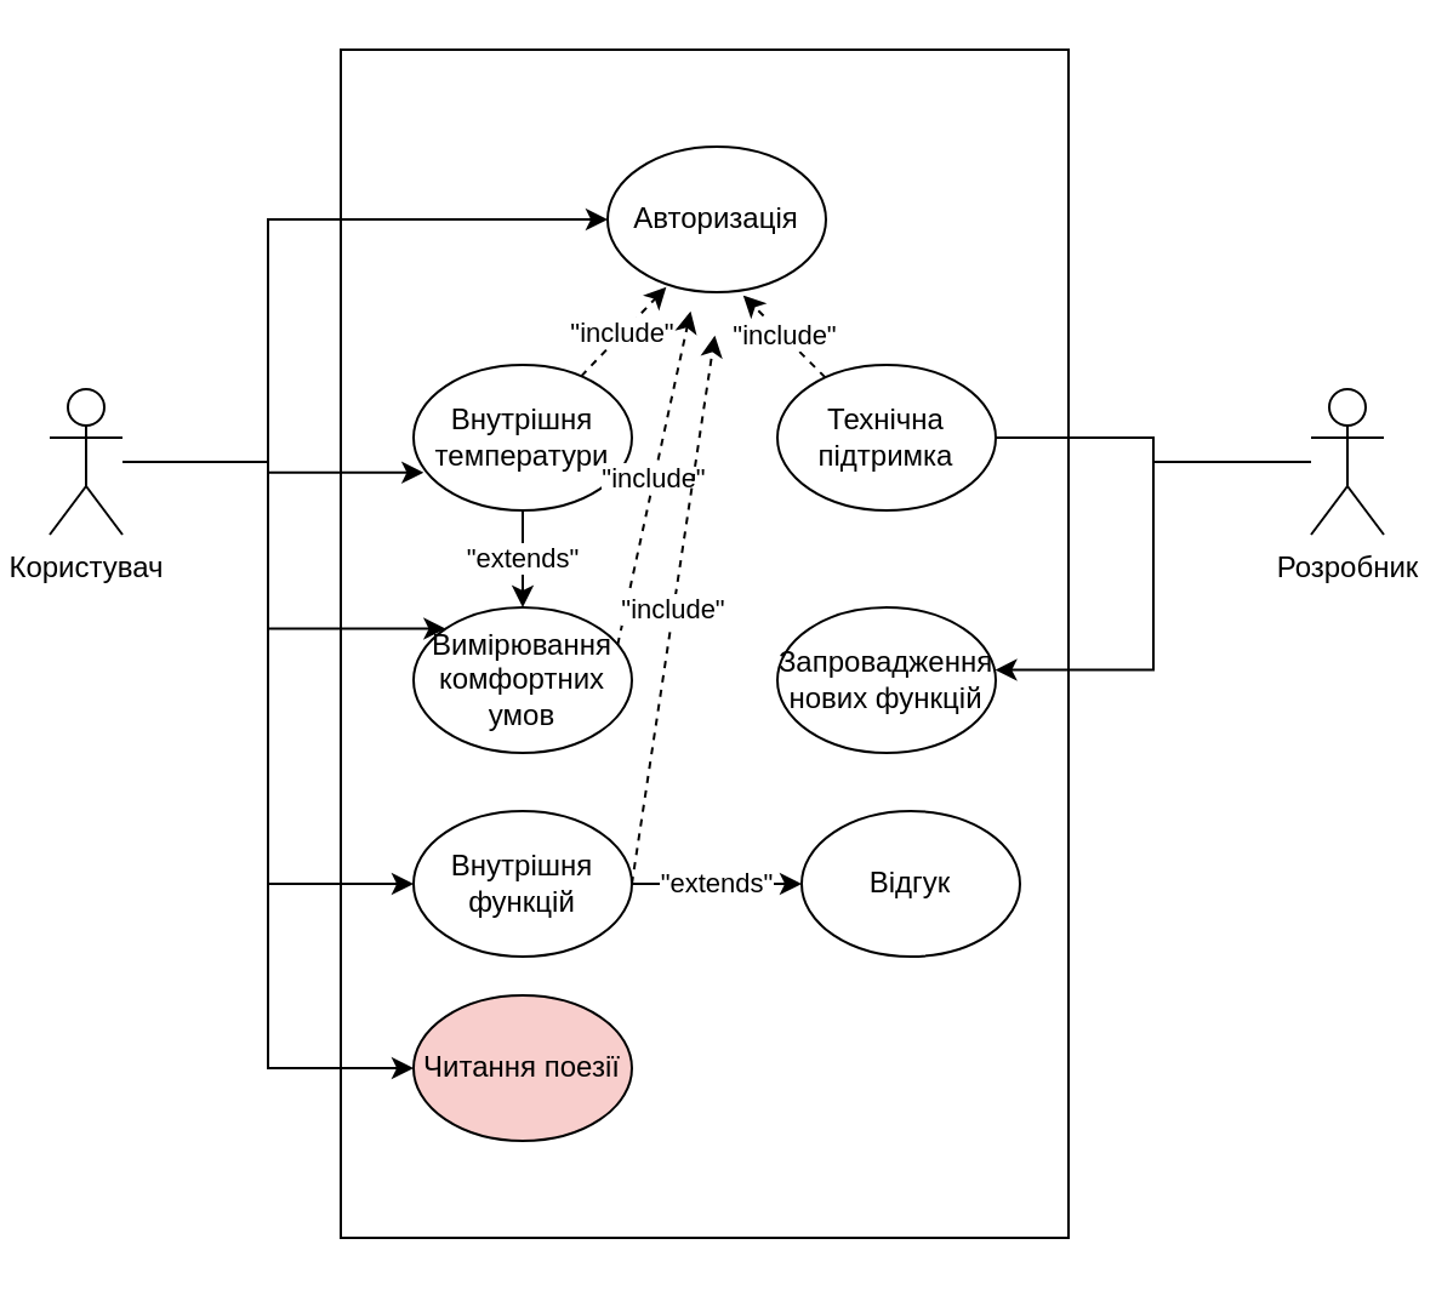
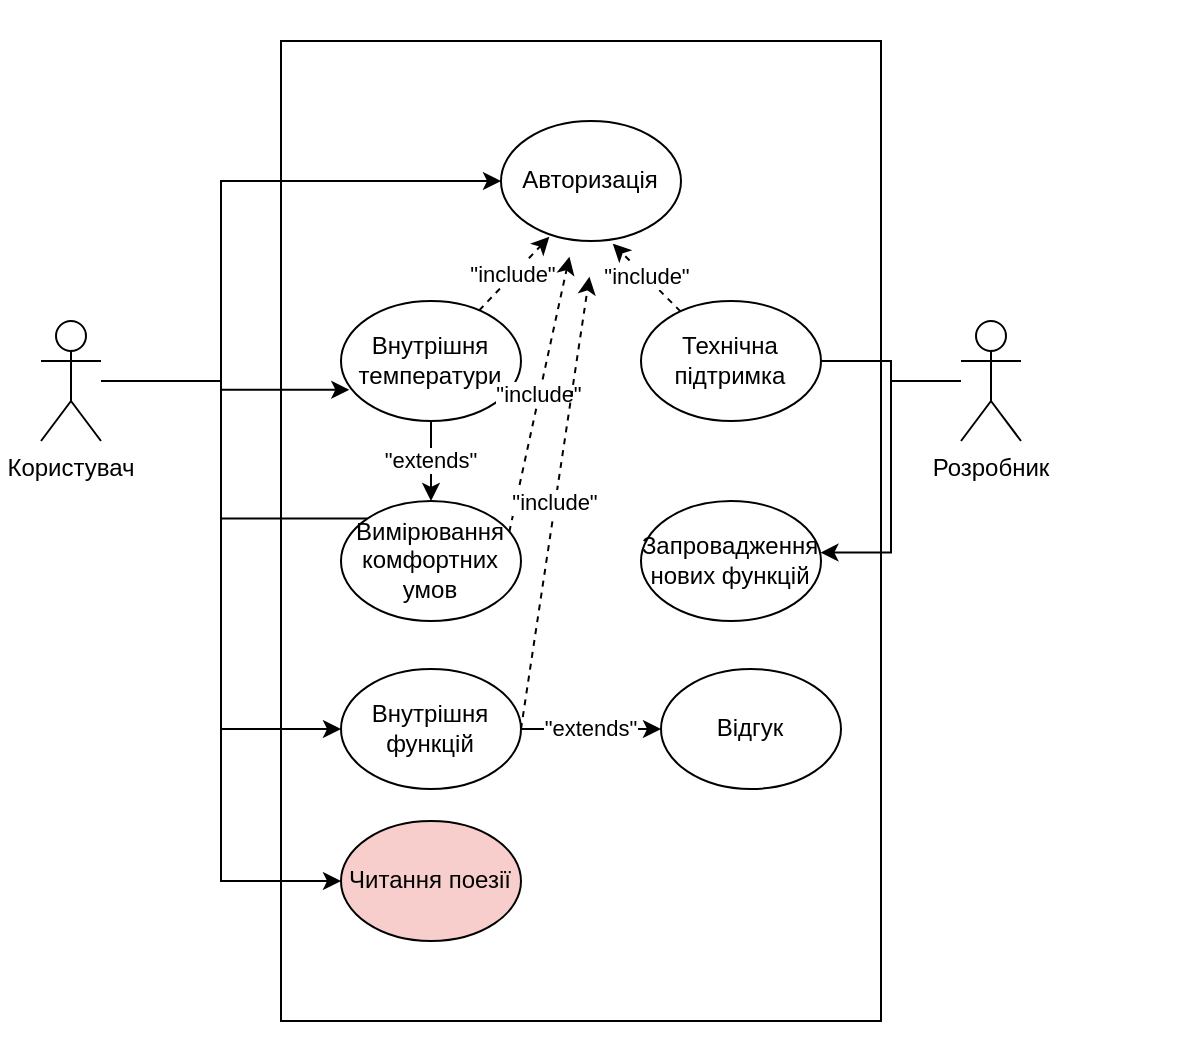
  <mxCell id="0" />
  <mxCell id="1" parent="0" />
  <mxCell id="2" value="" style="rounded=0;whiteSpace=wrap;html=1;" vertex="1" parent="1"><mxGeometry x="140" y="20" width="300" height="490" as="geometry" /></mxCell>
  <mxCell id="3" style="edgeStyle=orthogonalEdgeStyle;rounded=0;orthogonalLoop=1;jettySize=auto;html=1;entryX=0;entryY=0.5;entryDx=0;entryDy=0;" edge="1" parent="1" source="8" target="12"><mxGeometry relative="1" as="geometry"><Array as="points"><mxPoint x="110" y="190" /><mxPoint x="110" y="90" /></Array></mxGeometry></mxCell>
  <mxCell id="4" style="edgeStyle=orthogonalEdgeStyle;rounded=0;orthogonalLoop=1;jettySize=auto;html=1;entryX=0.046;entryY=0.74;entryDx=0;entryDy=0;entryPerimeter=0;" edge="1" parent="1" source="8" target="14"><mxGeometry relative="1" as="geometry" /></mxCell>
- <mxCell id="5" style="edgeStyle=orthogonalEdgeStyle;rounded=0;orthogonalLoop=1;jettySize=auto;html=1;entryX=0;entryY=0;entryDx=0;entryDy=0;" edge="1" parent="1" source="8" target="15"><mxGeometry relative="1" as="geometry"><Array as="points"><mxPoint x="110" y="190" /><mxPoint x="110" y="259" /></Array></mxGeometry></mxCell>
+ <mxCell id="5" style="edgeStyle=orthogonalEdgeStyle;rounded=0;orthogonalLoop=1;jettySize=auto;html=1;entryX=0;entryY=0;entryDx=0;entryDy=0;endArrow=none;" edge="1" parent="1" source="8" target="15"><mxGeometry relative="1" as="geometry"><Array as="points"><mxPoint x="110" y="190" /><mxPoint x="110" y="259" /></Array></mxGeometry></mxCell>
  <mxCell id="6" style="edgeStyle=orthogonalEdgeStyle;rounded=0;orthogonalLoop=1;jettySize=auto;html=1;entryX=0;entryY=0.5;entryDx=0;entryDy=0;" edge="1" parent="1" source="8" target="17"><mxGeometry relative="1" as="geometry" /></mxCell>
  <mxCell id="7" style="edgeStyle=orthogonalEdgeStyle;rounded=0;orthogonalLoop=1;jettySize=auto;html=1;entryX=0;entryY=0.5;entryDx=0;entryDy=0;" edge="1" parent="1" source="8" target="25"><mxGeometry relative="1" as="geometry" /></mxCell>
  <mxCell id="8" value="Користувач" style="shape=umlActor;verticalLabelPosition=bottom;verticalAlign=top;html=1;outlineConnect=0;" vertex="1" parent="1"><mxGeometry x="20" y="160" width="30" height="60" as="geometry" /></mxCell>
  <mxCell id="9" style="edgeStyle=orthogonalEdgeStyle;rounded=0;orthogonalLoop=1;jettySize=auto;html=1;entryX=1;entryY=0.5;entryDx=0;entryDy=0;endArrow=none;" edge="1" parent="1" source="11" target="20"><mxGeometry relative="1" as="geometry" /></mxCell>
  <mxCell id="10" style="edgeStyle=orthogonalEdgeStyle;rounded=0;orthogonalLoop=1;jettySize=auto;html=1;entryX=0.997;entryY=0.43;entryDx=0;entryDy=0;entryPerimeter=0;" edge="1" parent="1" source="11" target="19"><mxGeometry relative="1" as="geometry" /></mxCell>
- <mxCell id="11" value="Розробник" style="shape=umlActor;verticalLabelPosition=bottom;verticalAlign=top;html=1;outlineConnect=0;" vertex="1" parent="1"><mxGeometry x="540" y="160" width="30" height="60" as="geometry" /></mxCell>
+ <mxCell id="11" value="Розробник" style="shape=umlActor;verticalLabelPosition=bottom;verticalAlign=top;html=1;outlineConnect=0;" vertex="1" parent="1"><mxGeometry x="480" y="160" width="30" height="60" as="geometry" /></mxCell>
  <mxCell id="12" value="Авторизація" style="ellipse;whiteSpace=wrap;html=1;" vertex="1" parent="1"><mxGeometry x="250" y="60" width="90" height="60" as="geometry" /></mxCell>
  <mxCell id="13" value="&quot;extends&quot;" style="edgeStyle=orthogonalEdgeStyle;rounded=0;orthogonalLoop=1;jettySize=auto;html=1;" edge="1" parent="1" source="14" target="15"><mxGeometry relative="1" as="geometry" /></mxCell>
  <mxCell id="14" value="Внутрішня температури" style="ellipse;whiteSpace=wrap;html=1;" vertex="1" parent="1"><mxGeometry x="170" y="150" width="90" height="60" as="geometry" /></mxCell>
  <mxCell id="15" value="Вимірювання комфортних умов" style="ellipse;whiteSpace=wrap;html=1;" vertex="1" parent="1"><mxGeometry x="170" y="250" width="90" height="60" as="geometry" /></mxCell>
  <mxCell id="16" value="&quot;extends&quot;" style="edgeStyle=orthogonalEdgeStyle;rounded=0;orthogonalLoop=1;jettySize=auto;html=1;entryX=0;entryY=0.5;entryDx=0;entryDy=0;" edge="1" parent="1" source="17" target="18"><mxGeometry relative="1" as="geometry" /></mxCell>
  <mxCell id="17" value="Внутрішня функцій" style="ellipse;whiteSpace=wrap;html=1;" vertex="1" parent="1"><mxGeometry x="170" y="334" width="90" height="60" as="geometry" /></mxCell>
  <mxCell id="18" value="Відгук" style="ellipse;whiteSpace=wrap;html=1;" vertex="1" parent="1"><mxGeometry x="330" y="334" width="90" height="60" as="geometry" /></mxCell>
  <mxCell id="19" value="Запровадження нових функцій" style="ellipse;whiteSpace=wrap;html=1;" vertex="1" parent="1"><mxGeometry x="320" y="250" width="90" height="60" as="geometry" /></mxCell>
  <mxCell id="20" value="Технічна підтримка" style="ellipse;whiteSpace=wrap;html=1;" vertex="1" parent="1"><mxGeometry x="320" y="150" width="90" height="60" as="geometry" /></mxCell>
  <mxCell id="21" value="&quot;include&quot;" style="endArrow=classic;html=1;rounded=0;entryX=0.269;entryY=0.964;entryDx=0;entryDy=0;entryPerimeter=0;dashed=1;" edge="1" parent="1" source="14" target="12"><mxGeometry width="50" height="50" relative="1" as="geometry"><mxPoint x="280" y="200" as="sourcePoint" /><mxPoint x="330" y="150" as="targetPoint" /></mxGeometry></mxCell>
  <mxCell id="22" value="&quot;include&quot;" style="endArrow=classic;html=1;rounded=0;entryX=0.269;entryY=0.964;entryDx=0;entryDy=0;entryPerimeter=0;dashed=1;exitX=0.935;exitY=0.257;exitDx=0;exitDy=0;exitPerimeter=0;" edge="1" parent="1" source="15"><mxGeometry width="50" height="50" relative="1" as="geometry"><mxPoint x="248.977" y="164.613" as="sourcePoint" /><mxPoint x="284.21" y="127.84" as="targetPoint" /></mxGeometry></mxCell>
  <mxCell id="23" value="&quot;include&quot;" style="endArrow=classic;html=1;rounded=0;entryX=0.621;entryY=1.022;entryDx=0;entryDy=0;entryPerimeter=0;dashed=1;" edge="1" parent="1" source="20" target="12"><mxGeometry width="50" height="50" relative="1" as="geometry"><mxPoint x="264.15" y="275.42" as="sourcePoint" /><mxPoint x="294.21" y="137.84" as="targetPoint" /></mxGeometry></mxCell>
  <mxCell id="24" value="&quot;include&quot;" style="endArrow=classic;html=1;rounded=0;entryX=0.269;entryY=0.964;entryDx=0;entryDy=0;entryPerimeter=0;dashed=1;exitX=1;exitY=0.5;exitDx=0;exitDy=0;" edge="1" parent="1" source="17"><mxGeometry width="50" height="50" relative="1" as="geometry"><mxPoint x="264.15" y="275.42" as="sourcePoint" /><mxPoint x="294.21" y="137.84" as="targetPoint" /></mxGeometry></mxCell>
  <mxCell id="25" value="Читання поезії" style="ellipse;whiteSpace=wrap;html=1;fillColor=#f8cecc;" vertex="1" parent="1"><mxGeometry x="170" y="410" width="90" height="60" as="geometry" /></mxCell>
